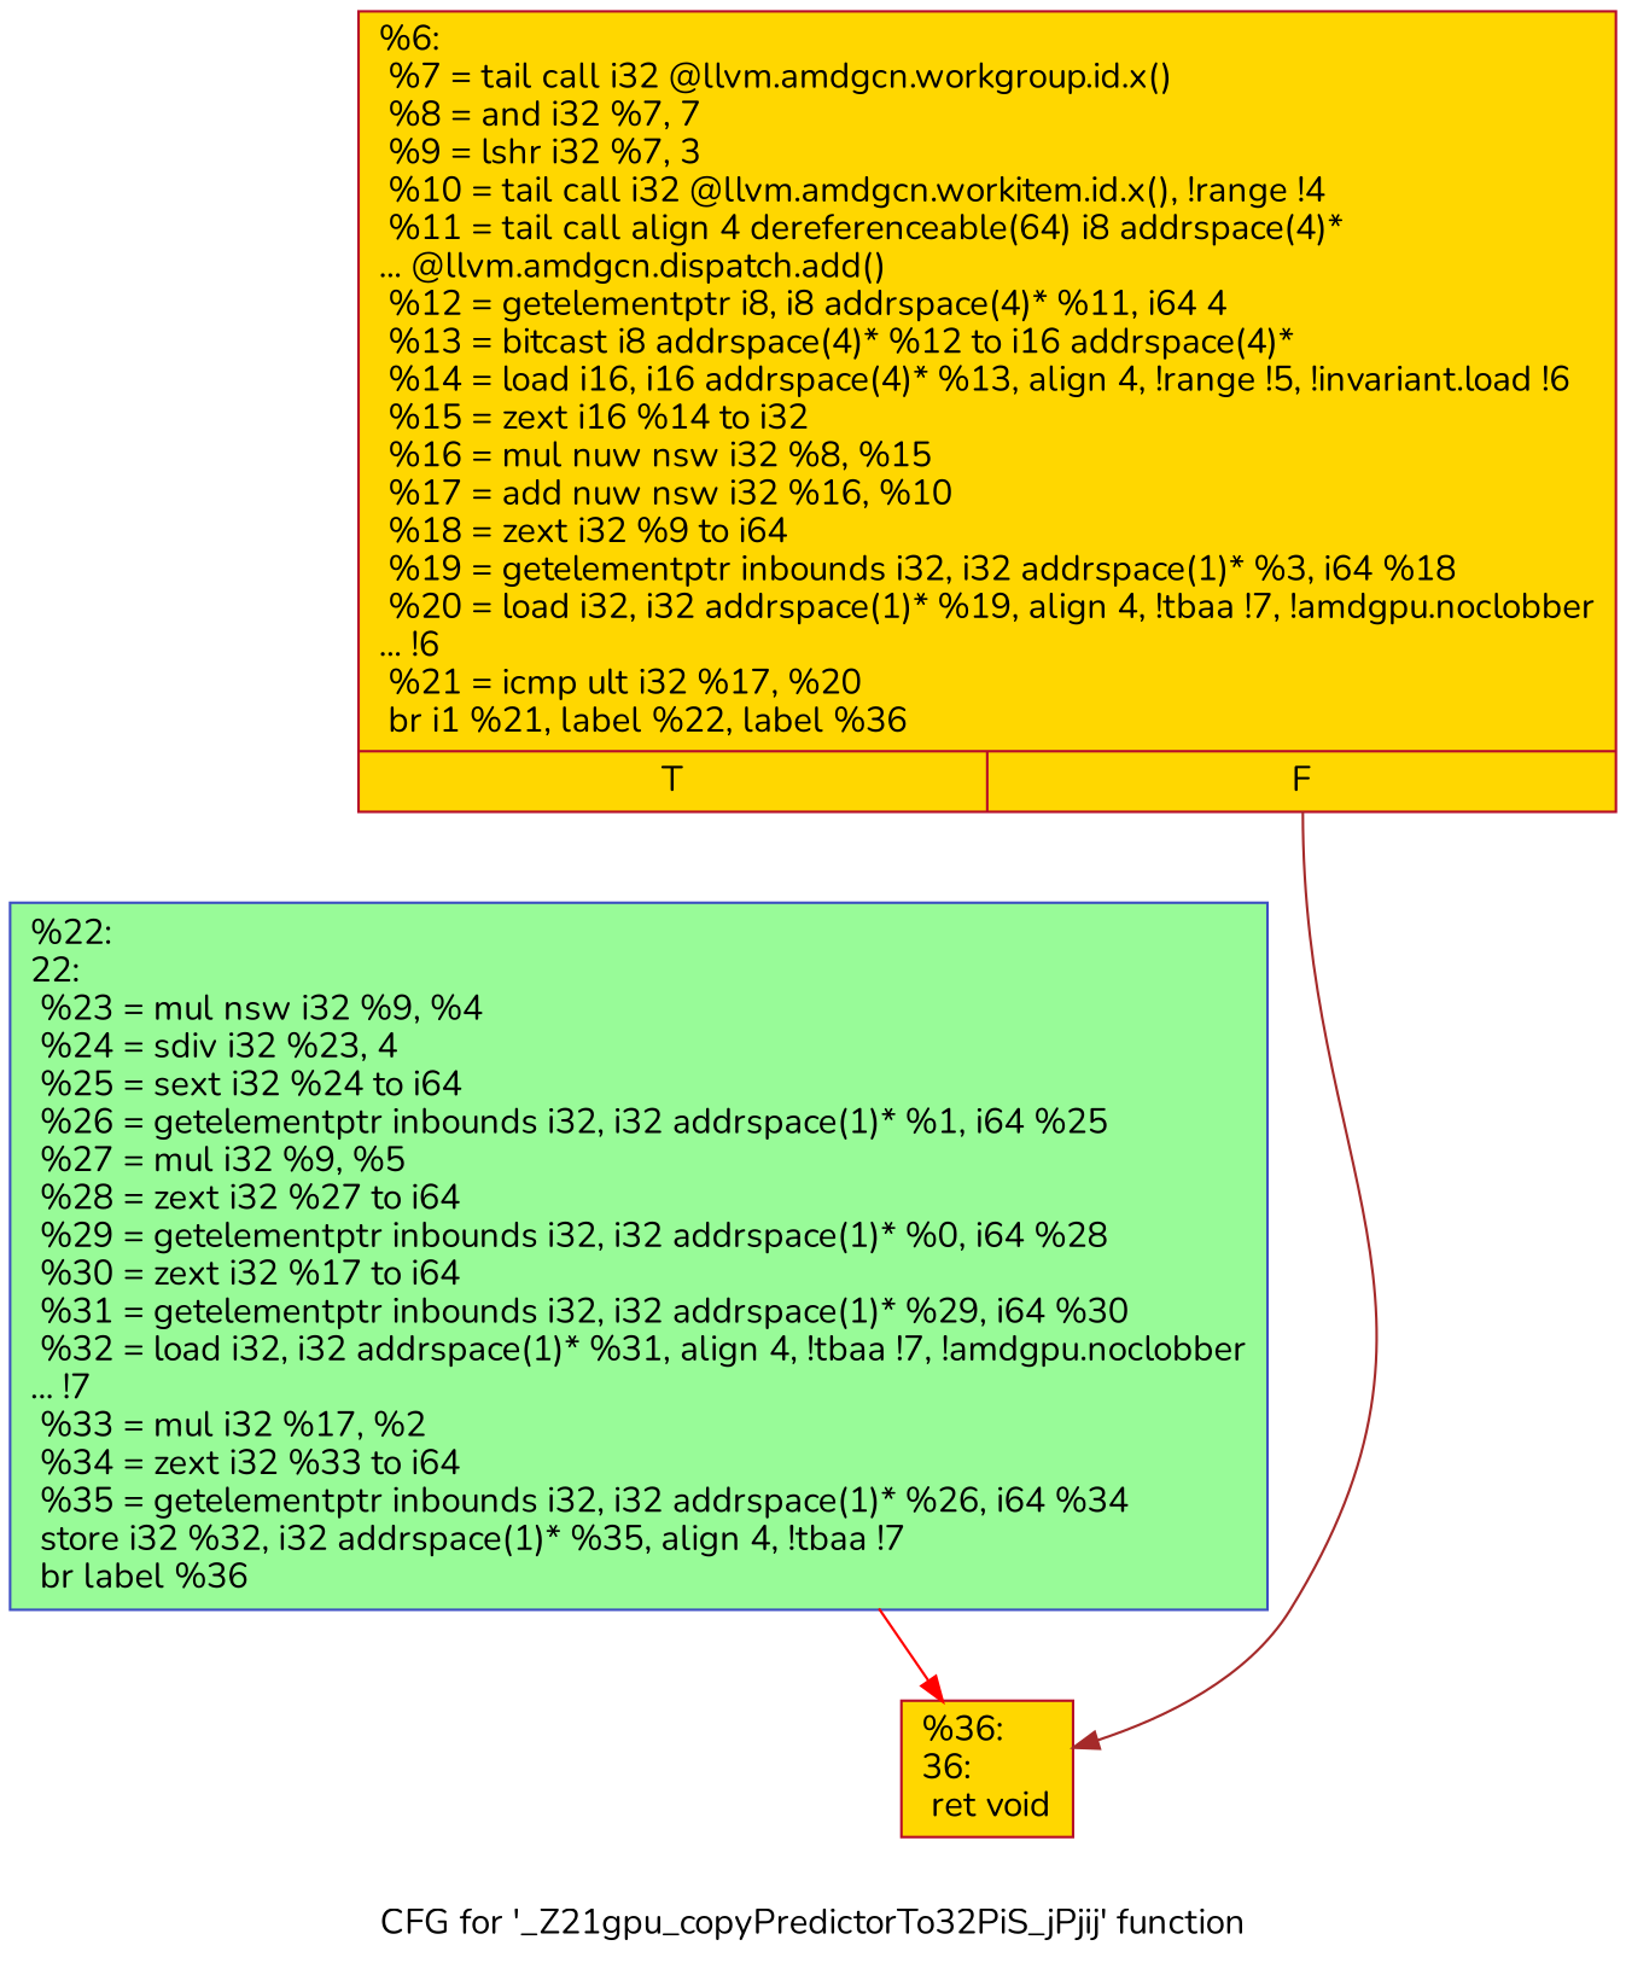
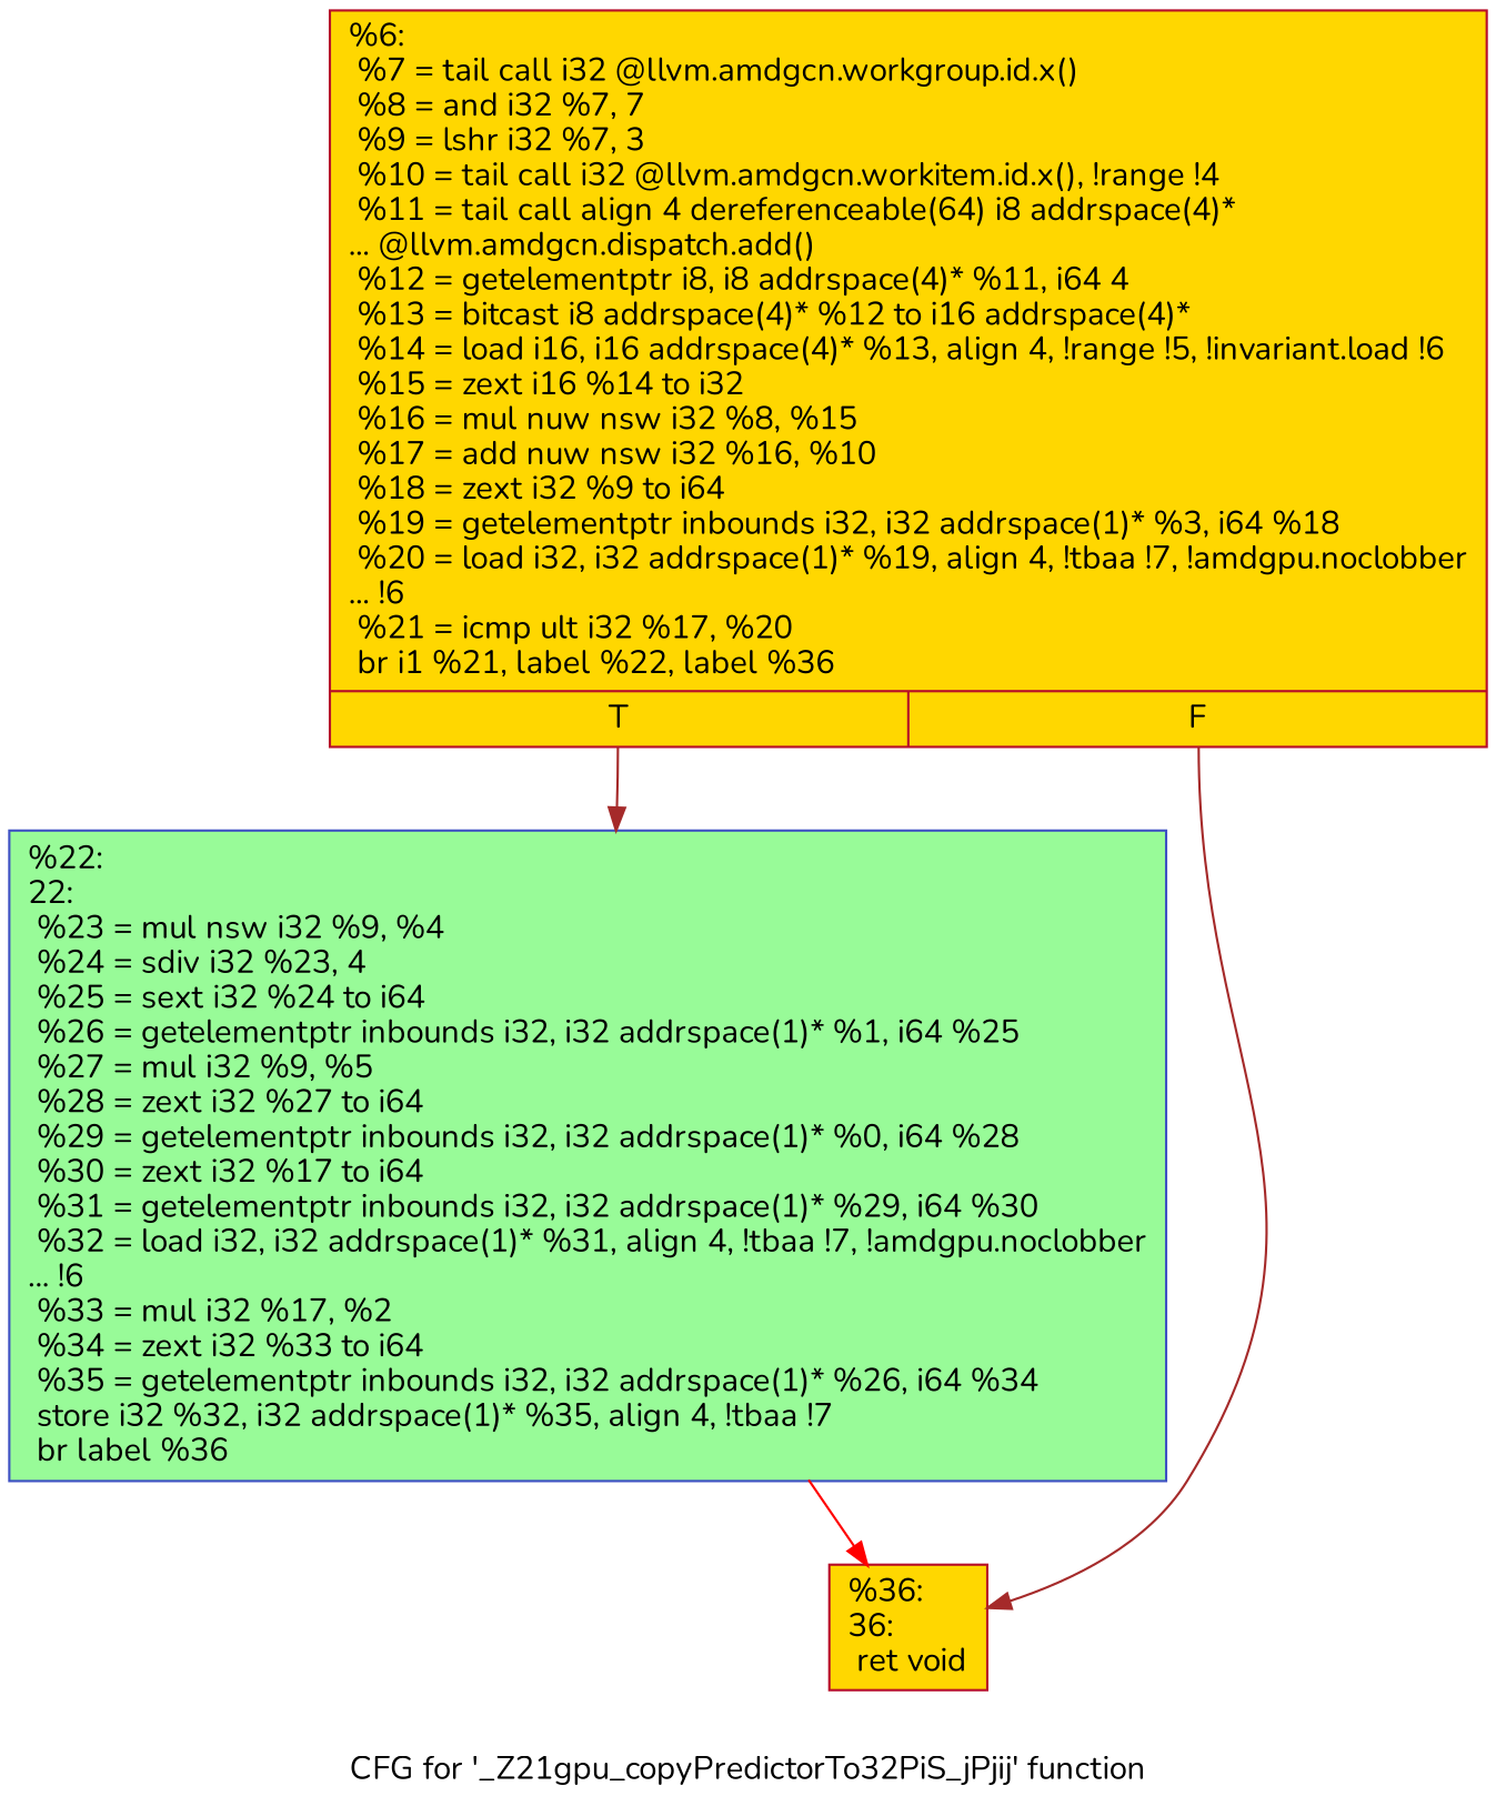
  digraph {
    fontname=Nunito
    label="CFG for '_Z21gpu_copyPredictorTo32PiS_jPjij' function"
    node [color="#b70d28ff" fillcolor=gold fontname=Nunito shape=record style=filled]
    edge [color=brown fontname=Nunito]
    n1 [label="{%6:\l  %7 = tail call i32 @llvm.amdgcn.workgroup.id.x()\l  %8 = and i32 %7, 7\l  %9 = lshr i32 %7, 3\l  %10 = tail call i32 @llvm.amdgcn.workitem.id.x(), !range !4\l  %11 = tail call align 4 dereferenceable(64) i8 addrspace(4)*\l... @llvm.amdgcn.dispatch.add()\l  %12 = getelementptr i8, i8 addrspace(4)* %11, i64 4\l  %13 = bitcast i8 addrspace(4)* %12 to i16 addrspace(4)*\l  %14 = load i16, i16 addrspace(4)* %13, align 4, !range !5, !invariant.load !6\l  %15 = zext i16 %14 to i32\l  %16 = mul nuw nsw i32 %8, %15\l  %17 = add nuw nsw i32 %16, %10\l  %18 = zext i32 %9 to i64\l  %19 = getelementptr inbounds i32, i32 addrspace(1)* %3, i64 %18\l  %20 = load i32, i32 addrspace(1)* %19, align 4, !tbaa !7, !amdgpu.noclobber\l... !6\l  %21 = icmp ult i32 %17, %20\l  br i1 %21, label %22, label %36\l|{<s0>T|<s1>F}}"]
-   n2 [color="#3d50c3ff" fillcolor=palegreen label="{%22:\l22:                                               \l  %23 = mul nsw i32 %9, %4\l  %24 = sdiv i32 %23, 4\l  %25 = sext i32 %24 to i64\l  %26 = getelementptr inbounds i32, i32 addrspace(1)* %1, i64 %25\l  %27 = mul i32 %9, %5\l  %28 = zext i32 %27 to i64\l  %29 = getelementptr inbounds i32, i32 addrspace(1)* %0, i64 %28\l  %30 = zext i32 %17 to i64\l  %31 = getelementptr inbounds i32, i32 addrspace(1)* %29, i64 %30\l  %32 = load i32, i32 addrspace(1)* %31, align 4, !tbaa !7, !amdgpu.noclobber\l... !7\l  %33 = mul i32 %17, %2\l  %34 = zext i32 %33 to i64\l  %35 = getelementptr inbounds i32, i32 addrspace(1)* %26, i64 %34\l  store i32 %32, i32 addrspace(1)* %35, align 4, !tbaa !7\l  br label %36\l}"]
+   n2 [color="#3d50c3ff" fillcolor=palegreen label="{%22:\l22:                                               \l  %23 = mul nsw i32 %9, %4\l  %24 = sdiv i32 %23, 4\l  %25 = sext i32 %24 to i64\l  %26 = getelementptr inbounds i32, i32 addrspace(1)* %1, i64 %25\l  %27 = mul i32 %9, %5\l  %28 = zext i32 %27 to i64\l  %29 = getelementptr inbounds i32, i32 addrspace(1)* %0, i64 %28\l  %30 = zext i32 %17 to i64\l  %31 = getelementptr inbounds i32, i32 addrspace(1)* %29, i64 %30\l  %32 = load i32, i32 addrspace(1)* %31, align 4, !tbaa !7, !amdgpu.noclobber\l... !6\l  %33 = mul i32 %17, %2\l  %34 = zext i32 %33 to i64\l  %35 = getelementptr inbounds i32, i32 addrspace(1)* %26, i64 %34\l  store i32 %32, i32 addrspace(1)* %35, align 4, !tbaa !7\l  br label %36\l}"]
    n3 [label="{%36:\l36:                                               \l  ret void\l}"]
+   n1 -> n2 [tailport=s0]
    n1 -> n3 [tailport=s1]
    n2 -> n3 [color=red]
  }
